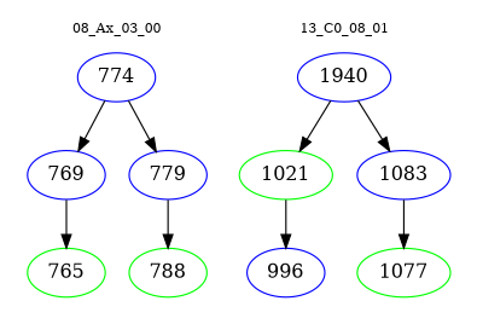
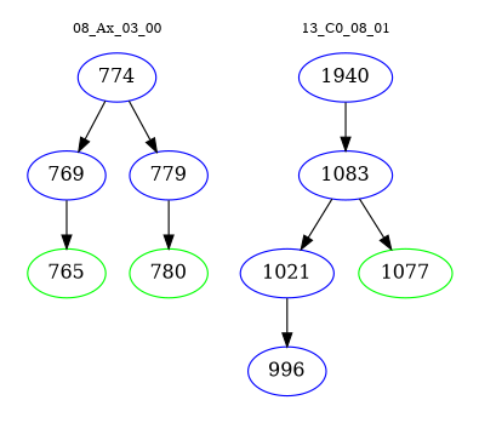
  digraph {
    node [color=blue]
    edge [color=black]
    n1 [label=774]
    n2 [label=769]
    n3 [label=779]
    n4 [color=green label=765]
-   n5 [color=green label=788]
+   n5 [color=green label=780]
    n6 [label=1940]
-   n7 [color=green label=1021]
+   n7 [label=1021]
    n8 [label=1083]
    n9 [label=996]
    n10 [color=green label=1077]
    subgraph cluster_1 {
      color=white
      fontsize=10
      label="08_Ax_03_00"
      n1
      n2
      n3
      n4
      n5
    }
    subgraph cluster_2 {
      color=white
      fontsize=10
      label="13_C0_08_01"
      n6
      n7
      n8
      n9
      n10
    }
    n1 -> n2
    n1 -> n3
    n2 -> n4
    n3 -> n5
-   n6 -> n7
+   n8 -> n7
    n6 -> n8
    n7 -> n9
    n8 -> n10
  }
